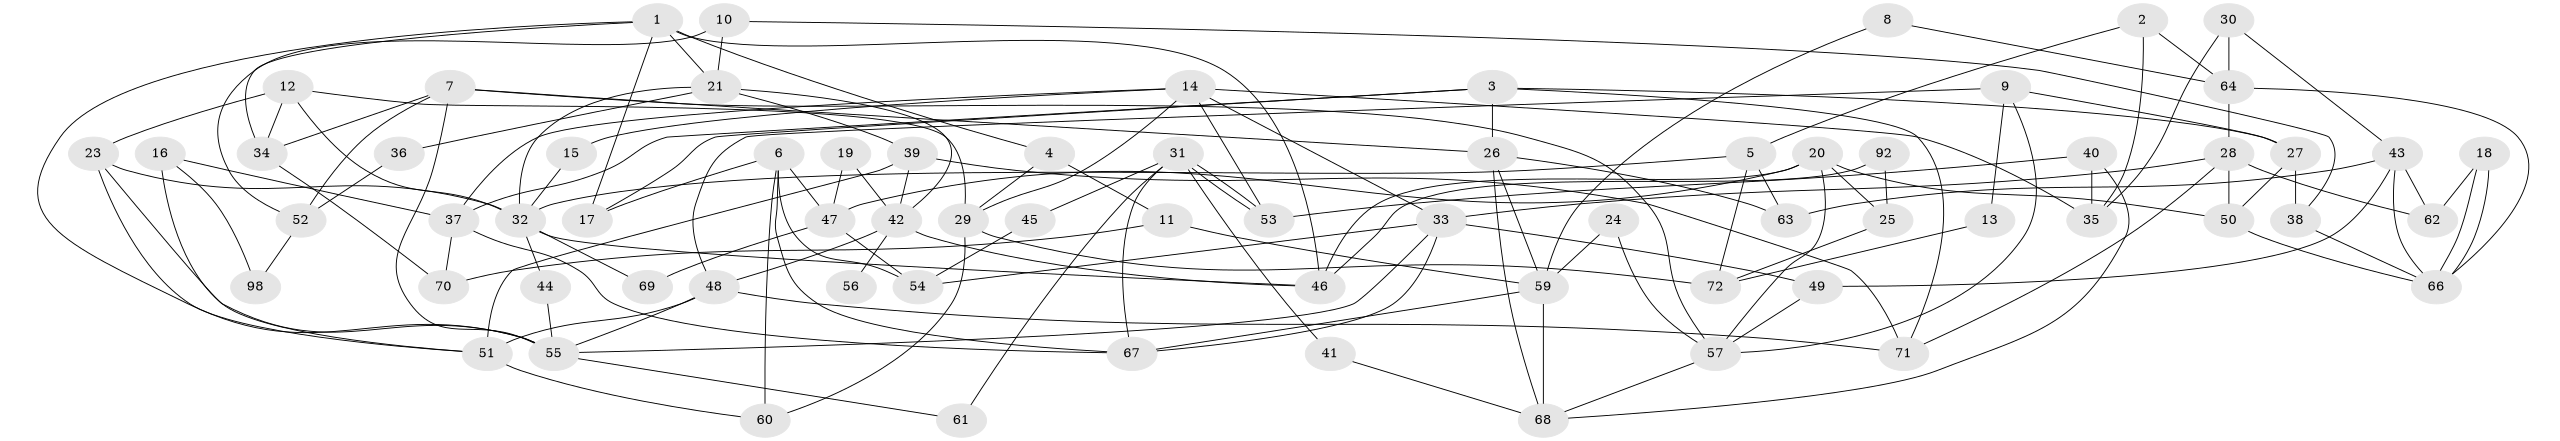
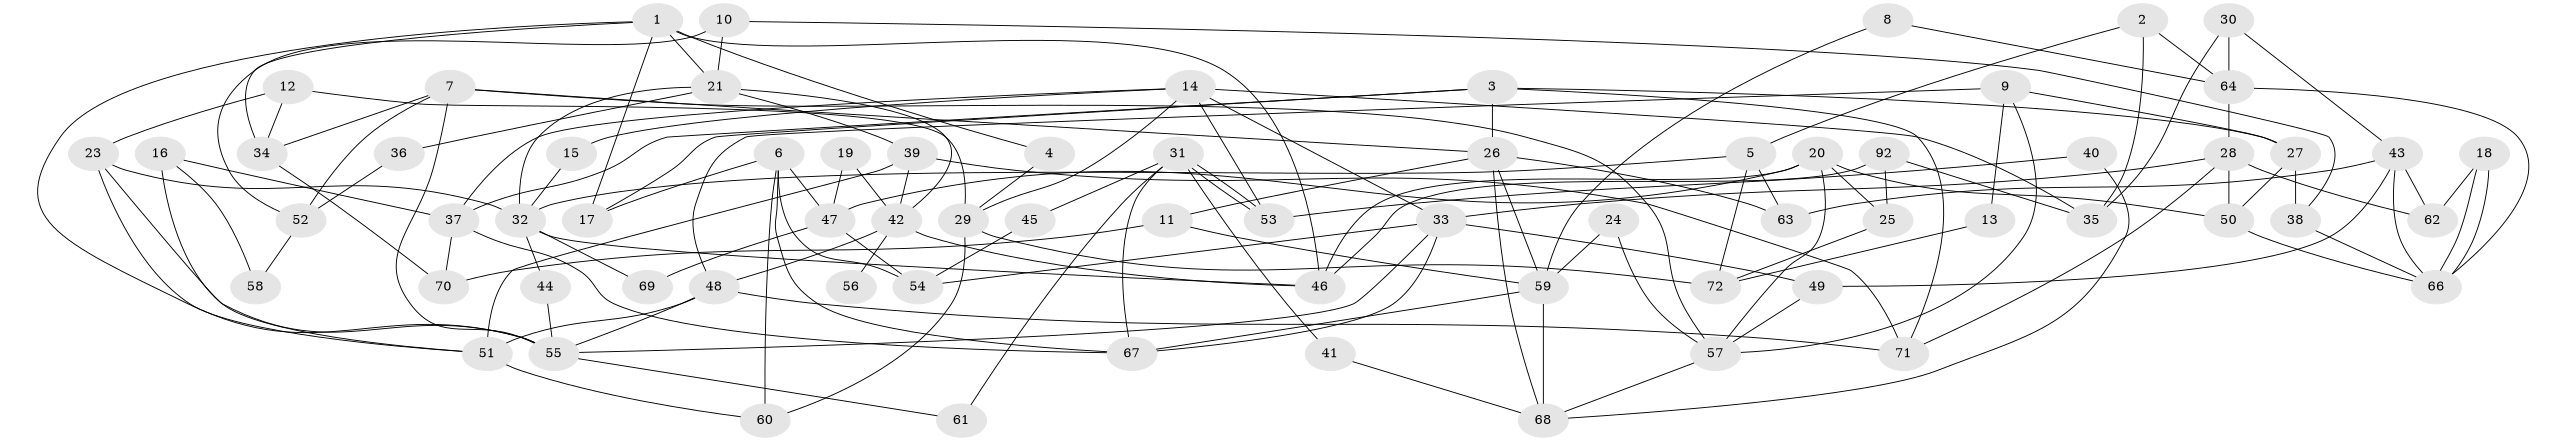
  graph {
    node [color=gray90 style=filled]
    1
    4
    17
    21
    34
    46
    55
    11
    29
    32
    42
    36
    39
    70
    61
    2
    5
    35
    64
    63
    72
    28
    66
    3
    26
    27
    37
    71
    59
    68
    38
    50
    67
    60
    44
    69
    51
    6
    47
    54
    7
    52
    57
-   58 [label=98]
+   58
    8
    33
    62
    9
    13
    48
    10
    12
    23
    14
    15
    53
    49
    16
    18
    19
    56
    20
    25
    n64 [label=92]
    24
    30
    43
    31
    41
    45
    40
    1 -- 4
    1 -- 17
    1 -- 21
    1 -- 34
    1 -- 46
    1 -- 55
-   4 -- 11
+   26 -- 11
    4 -- 29
    21 -- 32
    21 -- 42
    21 -- 36
    21 -- 39
    34 -- 70
    55 -- 61
    11 -- 70
    11 -- 59
    29 -- 72
    29 -- 60
    32 -- 46
    32 -- 44
    32 -- 69
    42 -- 46
    42 -- 48
    42 -- 56
    36 -- 52
    39 -- 42
    39 -- 71
    39 -- 51
    2 -- 5
    2 -- 35
    2 -- 64
    5 -- 32
    5 -- 63
    5 -- 72
    64 -- 28
    64 -- 66
    28 -- 71
    28 -- 50
    28 -- 33
    28 -- 62
    3 -- 17
    3 -- 26
    3 -- 27
    3 -- 37
    3 -- 71
    26 -- 63
    26 -- 59
    26 -- 68
    27 -- 38
    27 -- 50
    37 -- 70
    37 -- 67
    59 -- 68
    59 -- 67
    38 -- 66
    50 -- 66
    44 -- 55
    51 -- 60
    6 -- 17
    6 -- 67
    6 -- 60
    6 -- 47
    6 -- 54
    47 -- 69
    47 -- 54
    7 -- 34
    7 -- 55
    7 -- 26
    7 -- 52
    7 -- 57
    52 -- 58
    57 -- 68
    8 -- 64
    8 -- 59
    33 -- 55
    33 -- 67
    33 -- 54
    33 -- 49
    9 -- 27
    9 -- 57
    9 -- 13
    9 -- 48
    13 -- 72
    48 -- 55
    48 -- 71
    48 -- 51
    10 -- 21
    10 -- 38
    10 -- 52
    12 -- 34
    12 -- 29
-   12 -- 32
    12 -- 23
    23 -- 55
    23 -- 32
    23 -- 51
    14 -- 29
    14 -- 35
    14 -- 37
    14 -- 33
    14 -- 15
    14 -- 53
    15 -- 32
    49 -- 57
    16 -- 37
    16 -- 51
    16 -- 58
    18 -- 66
    18 -- 66
    18 -- 62
    19 -- 42
    19 -- 47
    20 -- 46
    20 -- 50
    20 -- 47
    20 -- 57
    20 -- 25
    25 -- 72
    n64 -- 46
-   40 -- 35
+   n64 -- 35
    n64 -- 25
    24 -- 59
    24 -- 57
    30 -- 35
    30 -- 64
    30 -- 43
    43 -- 63
    43 -- 66
    43 -- 62
    43 -- 49
    31 -- 61
    31 -- 67
    31 -- 53
    31 -- 53
    31 -- 41
    31 -- 45
    41 -- 68
    45 -- 54
    40 -- 68
    40 -- 53
  }
